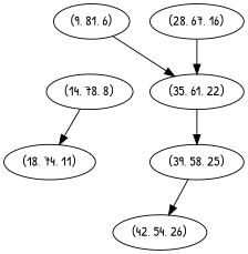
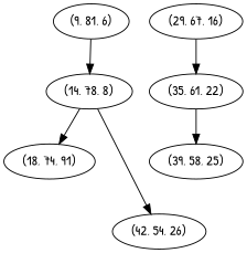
  digraph {
    fontname="Patrick Hand"
    node [fontname="Patrick Hand"]
    edge [fontname="Patrick Hand"]
    n1 [label="(9, 81, 6)"]
    "(14, 78, 8)"
-   "(18, 74, 11)"
-   "(28, 67, 16)"
+   "(18, 74, 11)" [label="(18, 74, 91)"]
+   "(28, 67, 16)" [label="(29, 67, 16)"]
    "(35, 61, 22)"
    "(39, 58, 25)"
    "(42, 54, 26)"
-   n1 -> "(35, 61, 22)"
+   n1 -> "(14, 78, 8)"
    "(14, 78, 8)" -> "(18, 74, 11)"
    "(28, 67, 16)" -> "(35, 61, 22)"
    "(35, 61, 22)" -> "(39, 58, 25)"
-   "(39, 58, 25)" -> "(42, 54, 26)"
+   "(14, 78, 8)" -> "(42, 54, 26)"
  }
